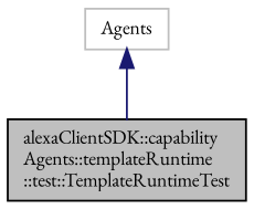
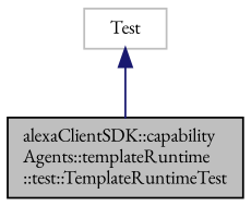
  digraph {
    fontname="EB Garamond"
    node [fontname="EB Garamond" fontsize=10 shape=record style=filled]
    n1 [color=black fillcolor=grey75 fontcolor=black height=0.2 label="alexaClientSDK::capability\lAgents::templateRuntime\l::test::TemplateRuntimeTest" width=0.4]
-   n2 [color=grey75 fillcolor=white height=0.2 label=Agents width=0.4]
+   n2 [color=grey75 fillcolor=white height=0.2 label=Test width=0.4]
    n2 -> n1 [color=midnightblue dir=back fontname="EB Garamond" fontsize=10 labelfontname=Helvetica labelfontsize=10 style=solid]
  }
